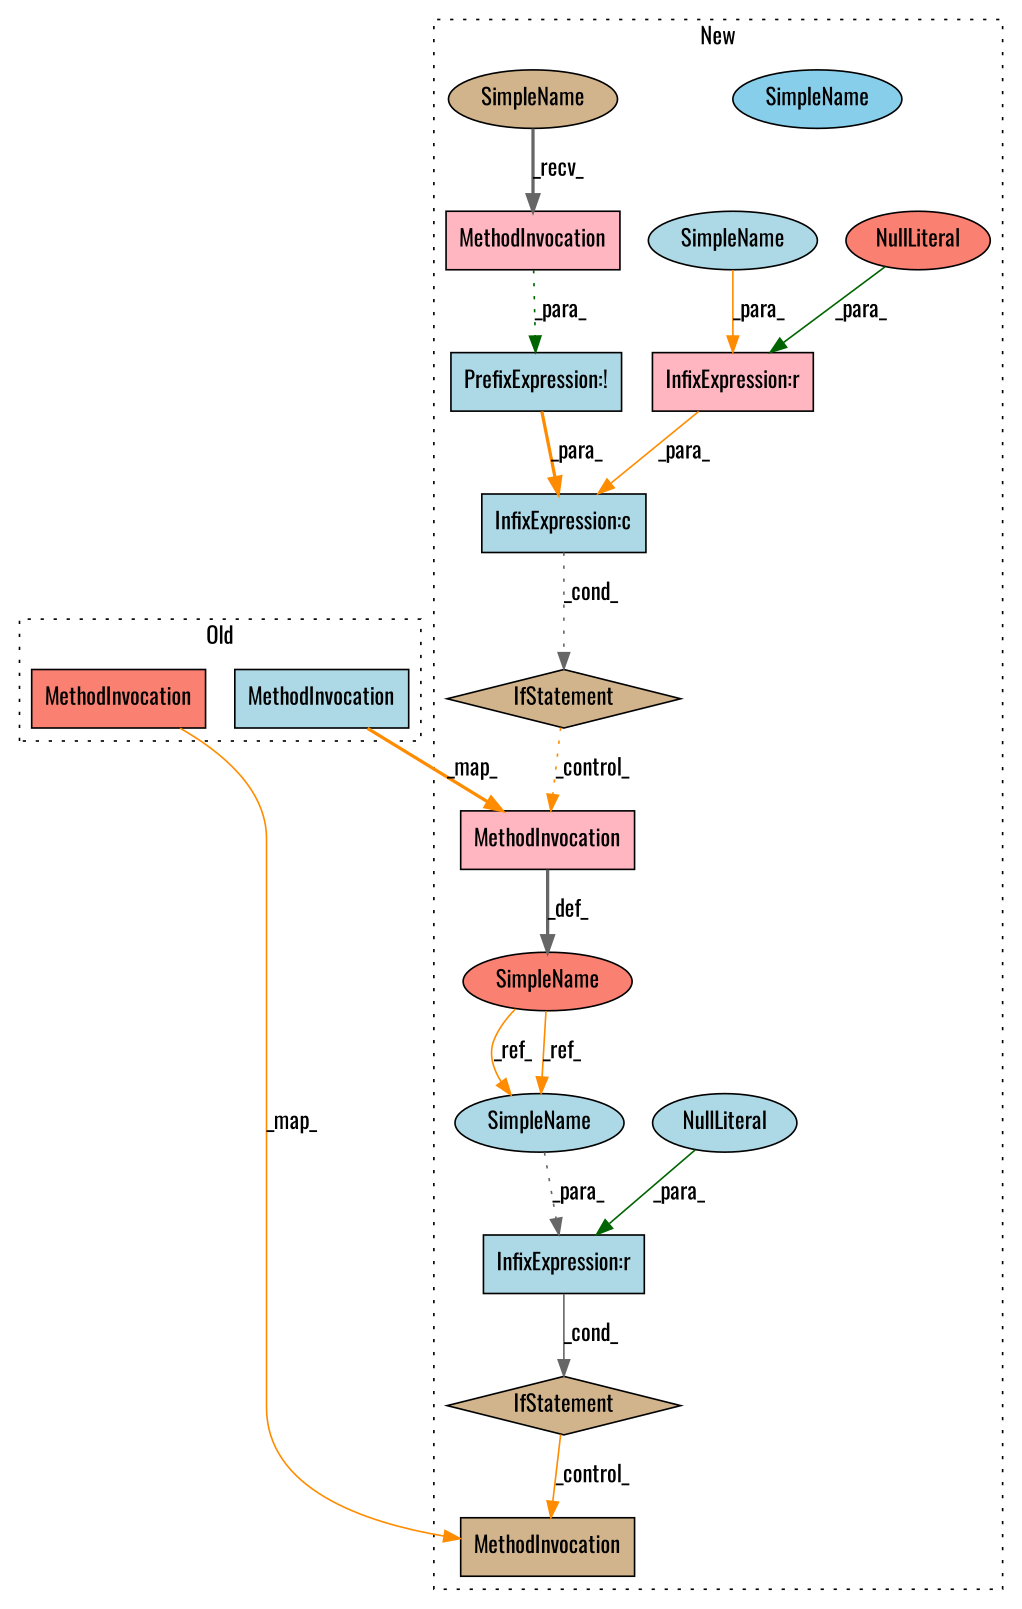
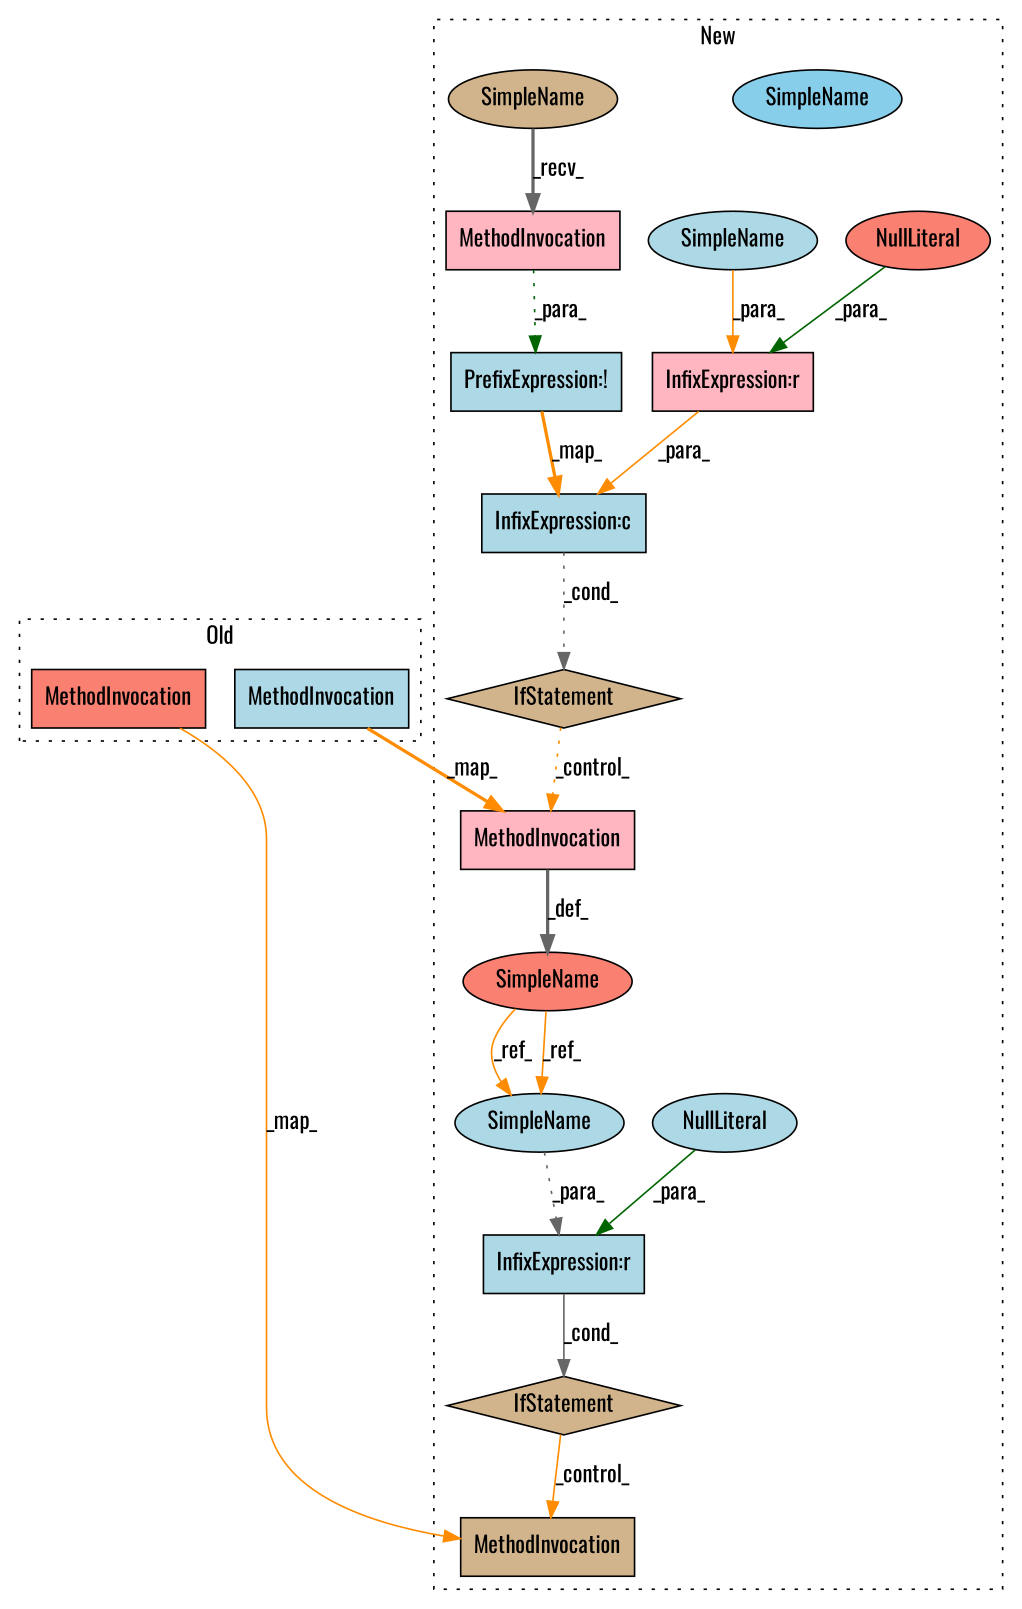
  digraph {
    fontname=Oswald
    node [a=32 l=4 s=29955 shape=box style=filled fillcolor=lightblue fontname=Oswald]
    edge [color=darkorange style=solid fontname=Oswald]
    n1 [l=11 label=MethodInvocation s=28490]
    n2 [l="4,1" label=MethodInvocation s="29662,29683" fillcolor=salmon]
    n3 [a=25 l="4,2" label=IfStatement s="28503,28582" shape=diamond fillcolor=tan]
    n4 [a=25 l="4,2" label=IfStatement s="29951,29983" shape=diamond fillcolor=tan]
    n5 [l=15 label=MethodInvocation s=28566 fillcolor=lightpink]
    n6 [l="4,1" label=MethodInvocation s="30231,30252" fillcolor=tan]
    n7 [l=11 label=MethodInvocation s=28663 fillcolor=lightpink]
    n8 [a=33 label=NullLiteral s=28533 shape=ellipse fillcolor=salmon]
    n9 [a=33 label=NullLiteral s=29979 shape=ellipse]
    n10 [a=42 l=21 label=SimpleName s=28508 shape=ellipse]
    n11 [a=42 l=20 label=SimpleName shape=ellipse fillcolor=skyblue]
    n12 [a=42 l=21 label=SimpleName s=28544 shape=ellipse fillcolor=tan]
    n13 [a=42 l=20 label=SimpleName s=28618 shape=ellipse fillcolor=salmon]
    n14 [a=42 l=20 label=SimpleName shape=ellipse]
    n15 [a=38 l=1 label="PrefixExpression:!" s=28543]
    n16 [a=27 label="InfixExpression:c" s=28538]
    n17 [a=27 label="InfixExpression:r" s=29975]
    n18 [a=27 label="InfixExpression:r" s=28529 fillcolor=lightpink]
    subgraph cluster_1 {
      label=Old
      style=dotted
      n1
      n2
    }
    subgraph cluster_2 {
      label=New
      style=dotted
      n3
      n4
      n5
      n6
      n7
      n8
      n9
      n10
      n11
      n12
      n13
      n14
      n15
      n16
      n17
      n18
    }
    n1 -> n7 [label=_map_ style=bold]
    n2 -> n6 [label=_map_]
    n3 -> n7 [label=_control_ style=dotted]
    n4 -> n6 [label=_control_]
    n5 -> n15 [label=_para_ color=darkgreen style=dotted]
    n7 -> n13 [label=_def_ color=gray40 style=bold]
    n8 -> n18 [label=_para_ color=darkgreen]
    n9 -> n17 [label=_para_ color=darkgreen]
    n10 -> n18 [label=_para_]
    n12 -> n5 [label=_recv_ color=gray40 style=bold]
    n13 -> n14 [label=_ref_]
    n13 -> n14 [label=_ref_]
    n14 -> n17 [label=_para_ color=gray40 style=dotted]
-   n15 -> n16 [label=_para_ style=bold]
+   n15 -> n16 [label=_map_ style=bold]
    n16 -> n3 [label=_cond_ color=gray40 style=dotted]
    n17 -> n4 [label=_cond_ color=gray40]
    n18 -> n16 [label=_para_]
  }
